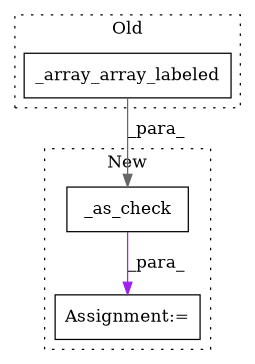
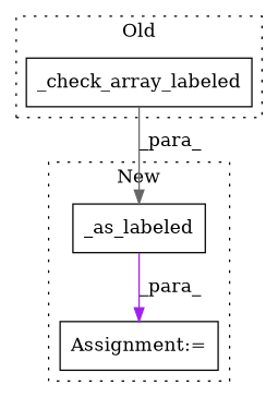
  digraph {
    node [a=32 shape=box]
-   n1 [l="12,1" label=_as_check s="5766,5805"]
+   n1 [l="12,1" label=_as_labeled s="5766,5805"]
    n2 [a=7 l=1 label="Assignment:=" s=5765]
-   n3 [l="21,1" label=_array_array_labeled s="5827,5875"]
+   n3 [l="21,1" label=_check_array_labeled s="5827,5875"]
    subgraph cluster_1 {
      label=New
      style=dotted
      n1
      n2
    }
    subgraph cluster_2 {
      label=Old
      style=dotted
      n3
    }
    n1 -> n2 [color=purple label=_para_]
    n3 -> n1 [color=gray40 label=_para_]
  }
